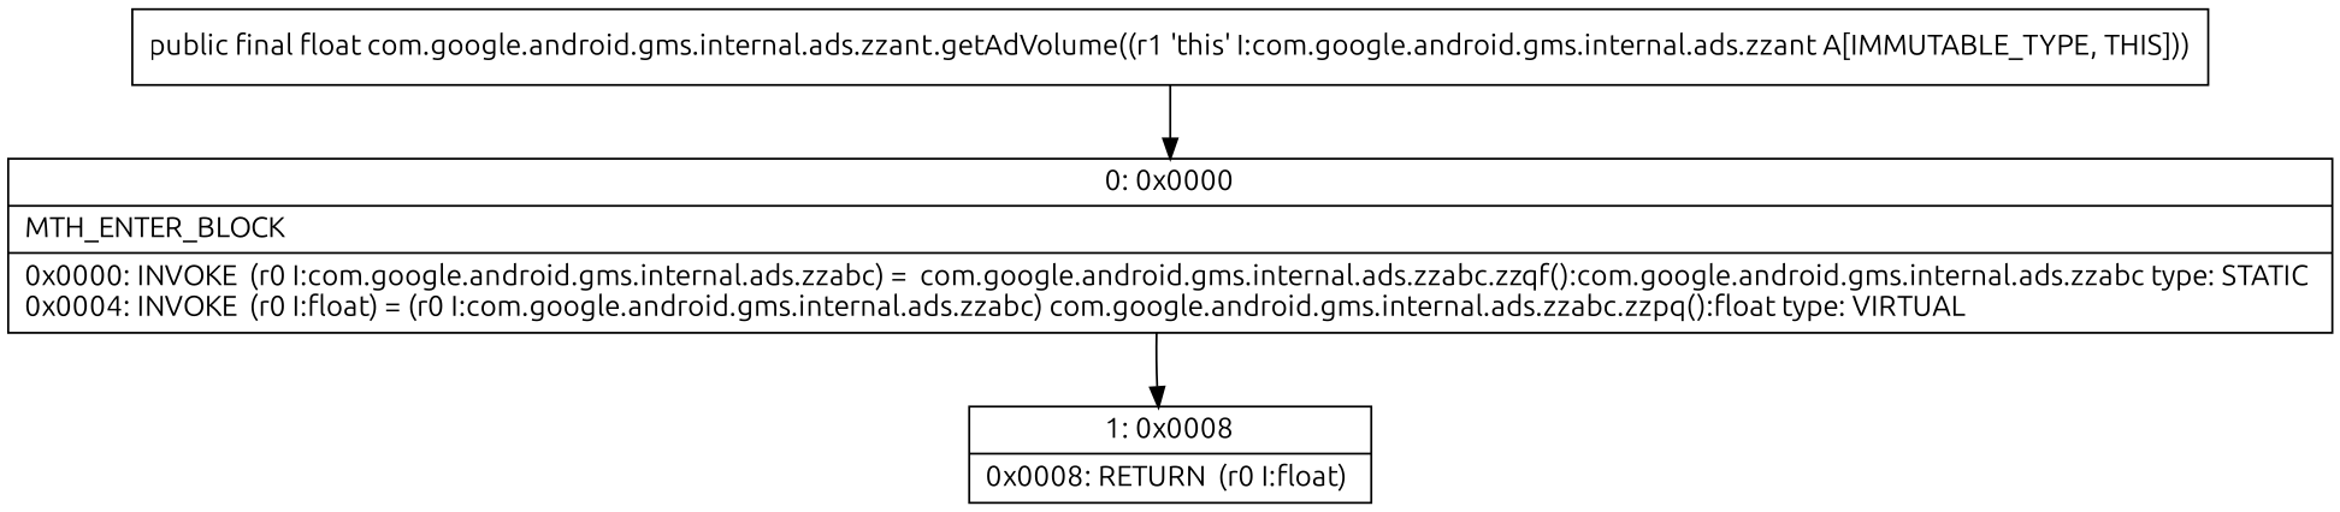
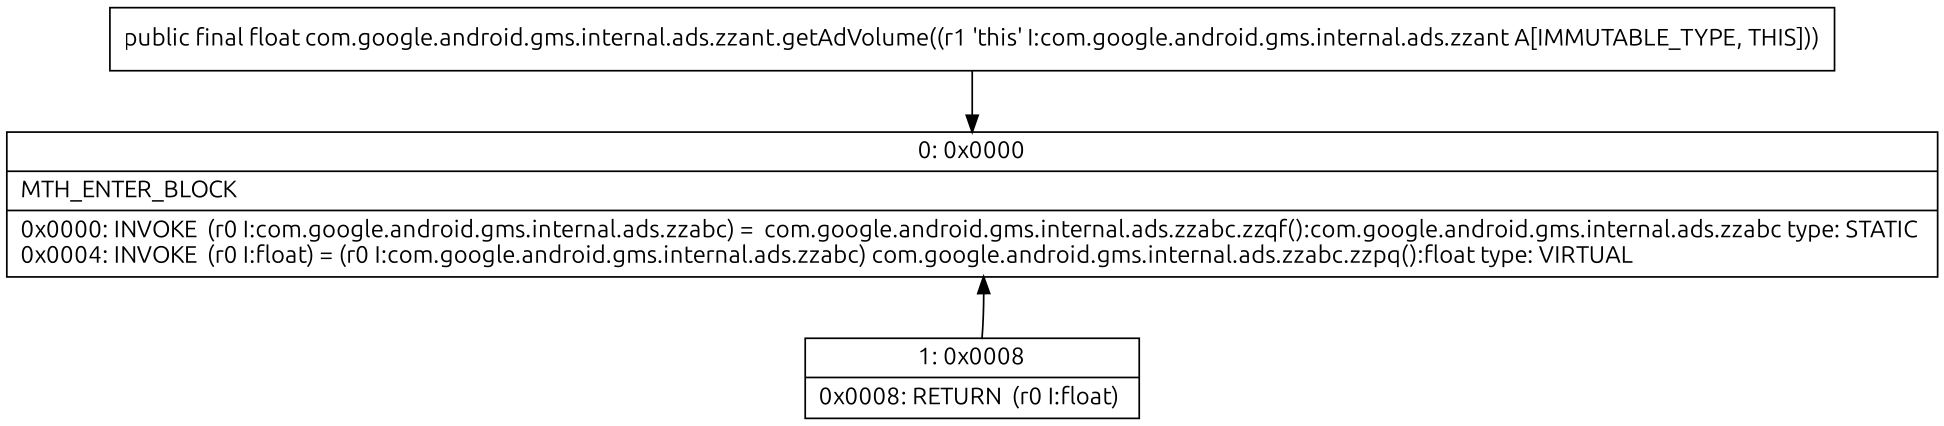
  digraph {
    fontname=Ubuntu
    node [shape=record fontname=Ubuntu]
    edge [fontname=Ubuntu]
    n1 [label="{0\:\ 0x0000|MTH_ENTER_BLOCK\l|0x0000: INVOKE  (r0 I:com.google.android.gms.internal.ads.zzabc) =  com.google.android.gms.internal.ads.zzabc.zzqf():com.google.android.gms.internal.ads.zzabc type: STATIC \l0x0004: INVOKE  (r0 I:float) = (r0 I:com.google.android.gms.internal.ads.zzabc) com.google.android.gms.internal.ads.zzabc.zzpq():float type: VIRTUAL \l}"]
    n2 [label="{1\:\ 0x0008|0x0008: RETURN  (r0 I:float) \l}"]
    n3 [label="{public final float com.google.android.gms.internal.ads.zzant.getAdVolume((r1 'this' I:com.google.android.gms.internal.ads.zzant A[IMMUTABLE_TYPE, THIS])) }"]
-   n1 -> n2
+   n2 -> n1
    n3 -> n1
  }
